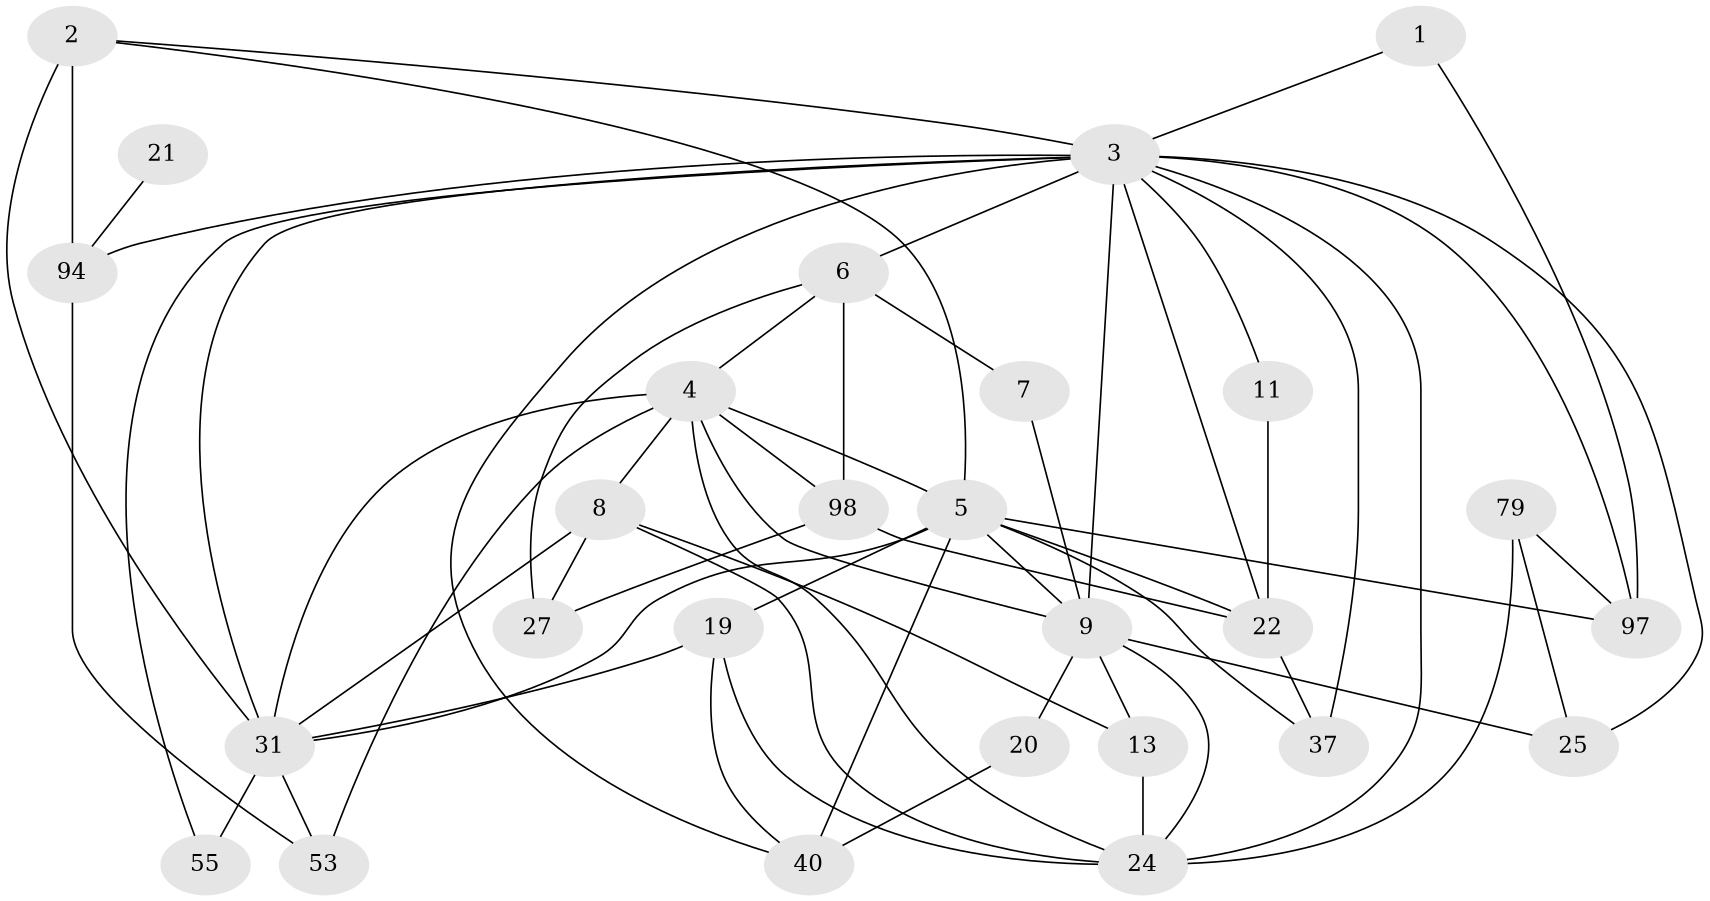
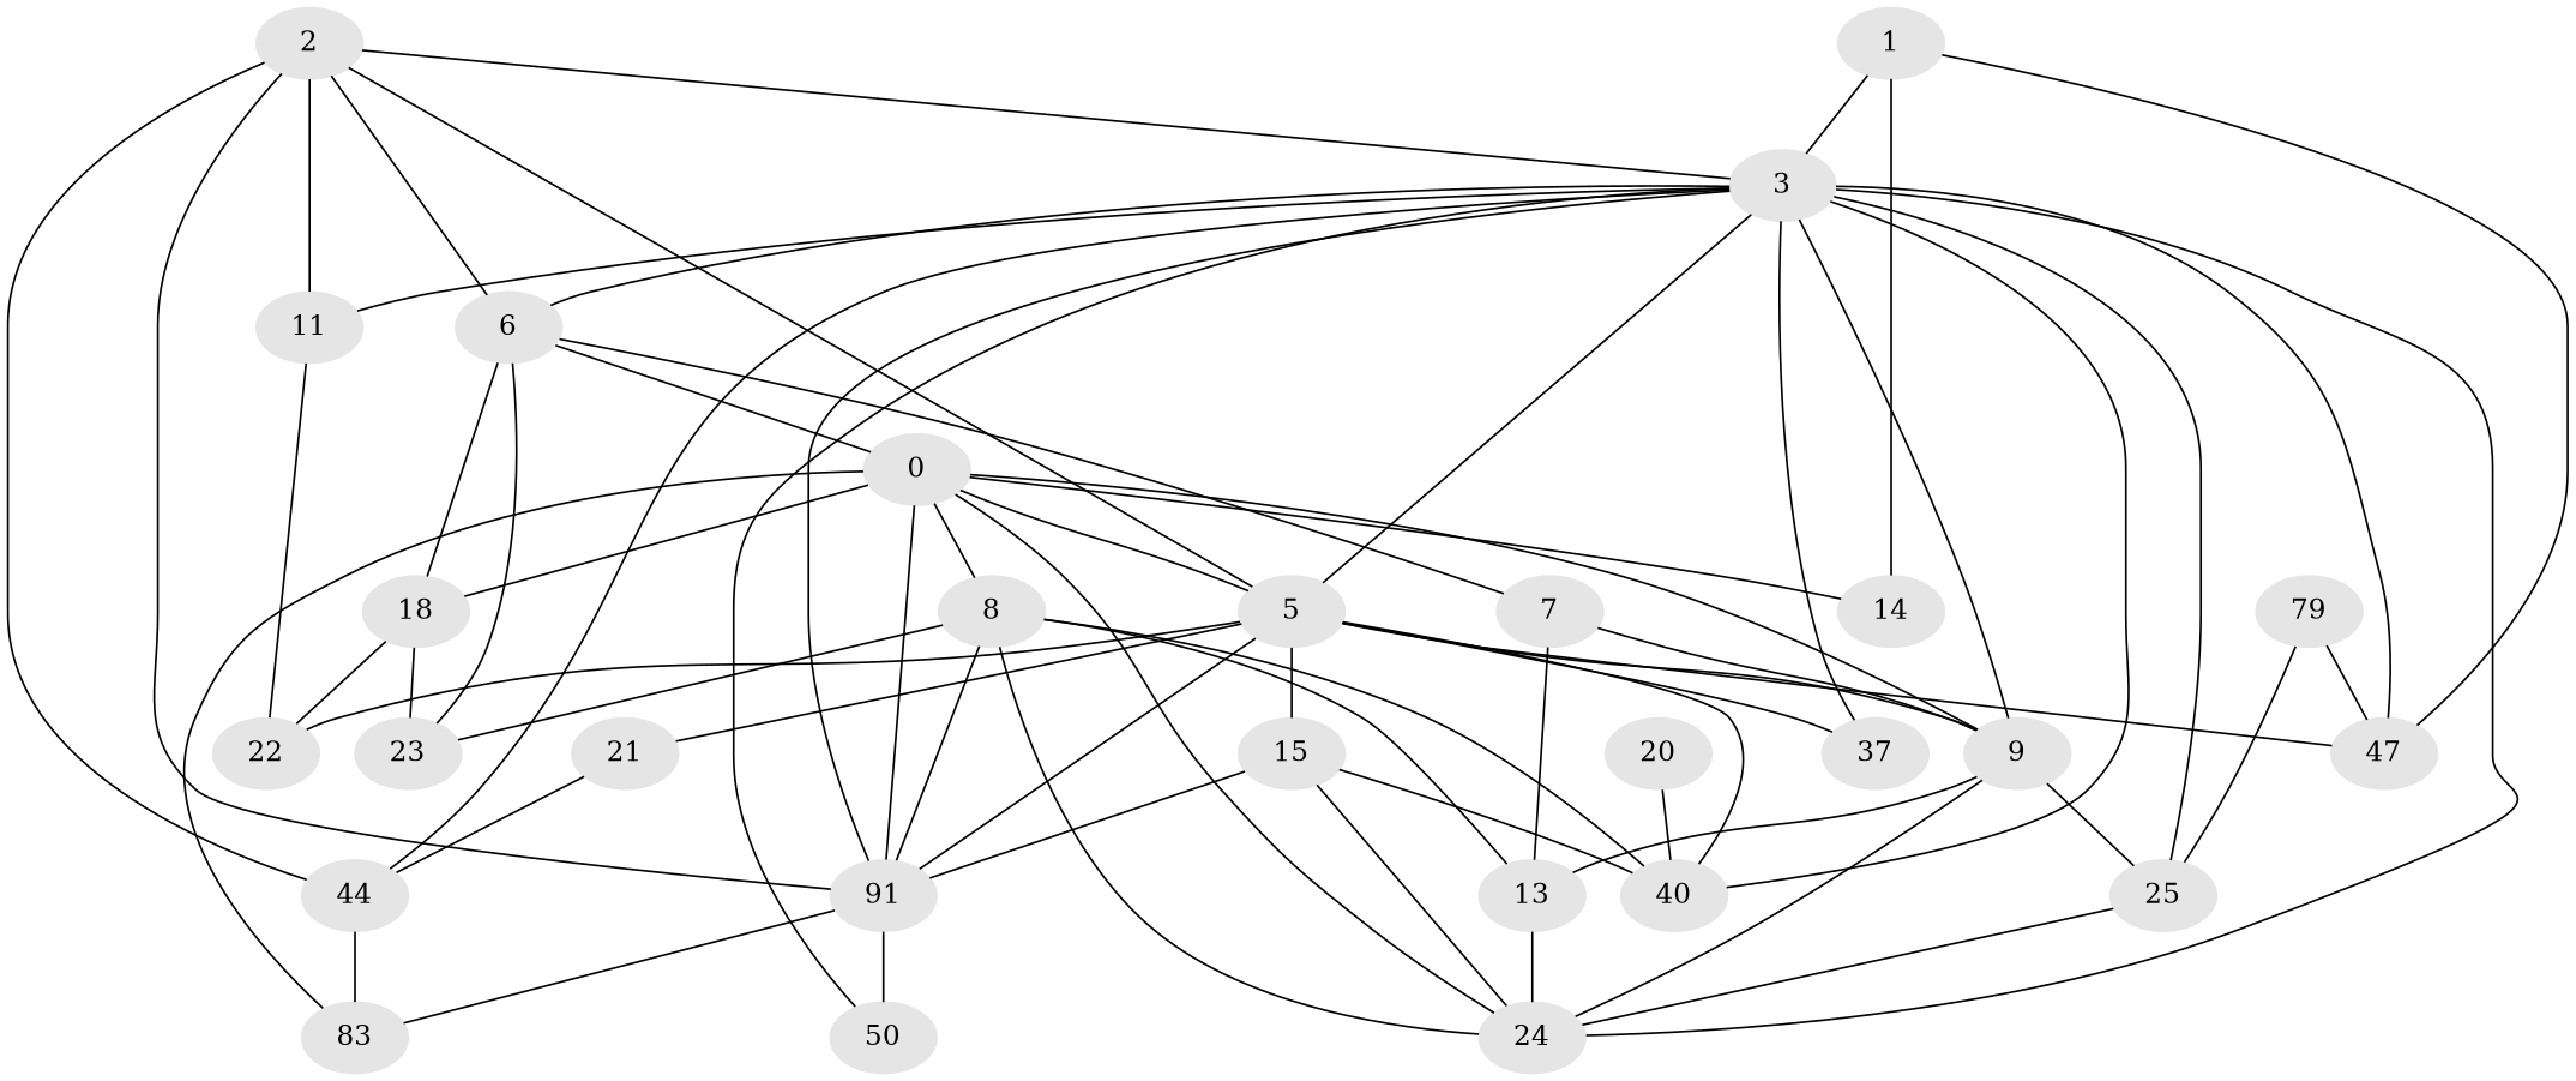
  graph {
    node [color=gray90 style=filled]
    3 [super="+34+10"]
-   47 [label=97]
+   47
    5 [super="+51+12"]
    6 [super="+17"]
    11
-   31 [super="+38"]
-   44 [label=94]
+   31 [super="+38" label=91]
+   44
    9 [super="+30+42"]
    24 [super="+35+29+27"]
    25 [super="+28"]
    37
    40
-   55
+   55 [label=50]
    1
+   14
    2 [super="+54+52"]
-   15 [super="+48+36" label=19]
+   15 [super="+48+36"]
    21
    22
-   4 [super="+33+41"]
-   18 [super="+32" label=98]
+   4 [super="+33+41" label=0]
+   18 [super="+32"]
    7
-   23 [label=27]
-   53
+   23
+   53 [label=83]
    13 [super="+50"]
    20
    8 [super="+45"]
    n28 [label=79]
    3 -- 47
-   3 -- 22
+   3 -- 5
    3 -- 6 [weight=2]
    3 -- 11
    3 -- 31
    3 -- 44
    3 -- 9 [weight=2]
    3 -- 24 [weight=2]
    3 -- 25
    3 -- 37
    3 -- 40
    3 -- 55
    5 -- 47
    5 -- 31 [weight=2]
    5 -- 9
    5 -- 37
    5 -- 40
    5 -- 15 [weight=5]
+   5 -- 21
    5 -- 22
    6 -- 4
    6 -- 18
    6 -- 7
    6 -- 23
    11 -- 22
    31 -- 55 [weight=2]
    31 -- 53
    44 -- 53
    9 -- 24
    9 -- 25
    9 -- 13
-   9 -- 20
    1 -- 3
    1 -- 47
+   1 -- 14
    2 -- 3
    2 -- 5
+   2 -- 6
+   2 -- 11
    2 -- 31
    2 -- 44 [weight=2]
    15 -- 31
    15 -- 24 [weight=2]
    15 -- 40
    21 -- 44
-   22 -- 37
    4 -- 5
    4 -- 31
    4 -- 9
    4 -- 24
+   4 -- 14
    4 -- 18
    4 -- 53
    4 -- 8 [weight=2]
    18 -- 22 [weight=2]
    18 -- 23
    7 -- 9
+   7 -- 13
    13 -- 24 [weight=2]
    20 -- 40
    8 -- 31
    8 -- 24
+   8 -- 40
    8 -- 23
    8 -- 13
    n28 -- 47
-   n28 -- 24
+   25 -- 24
    n28 -- 25
  }
